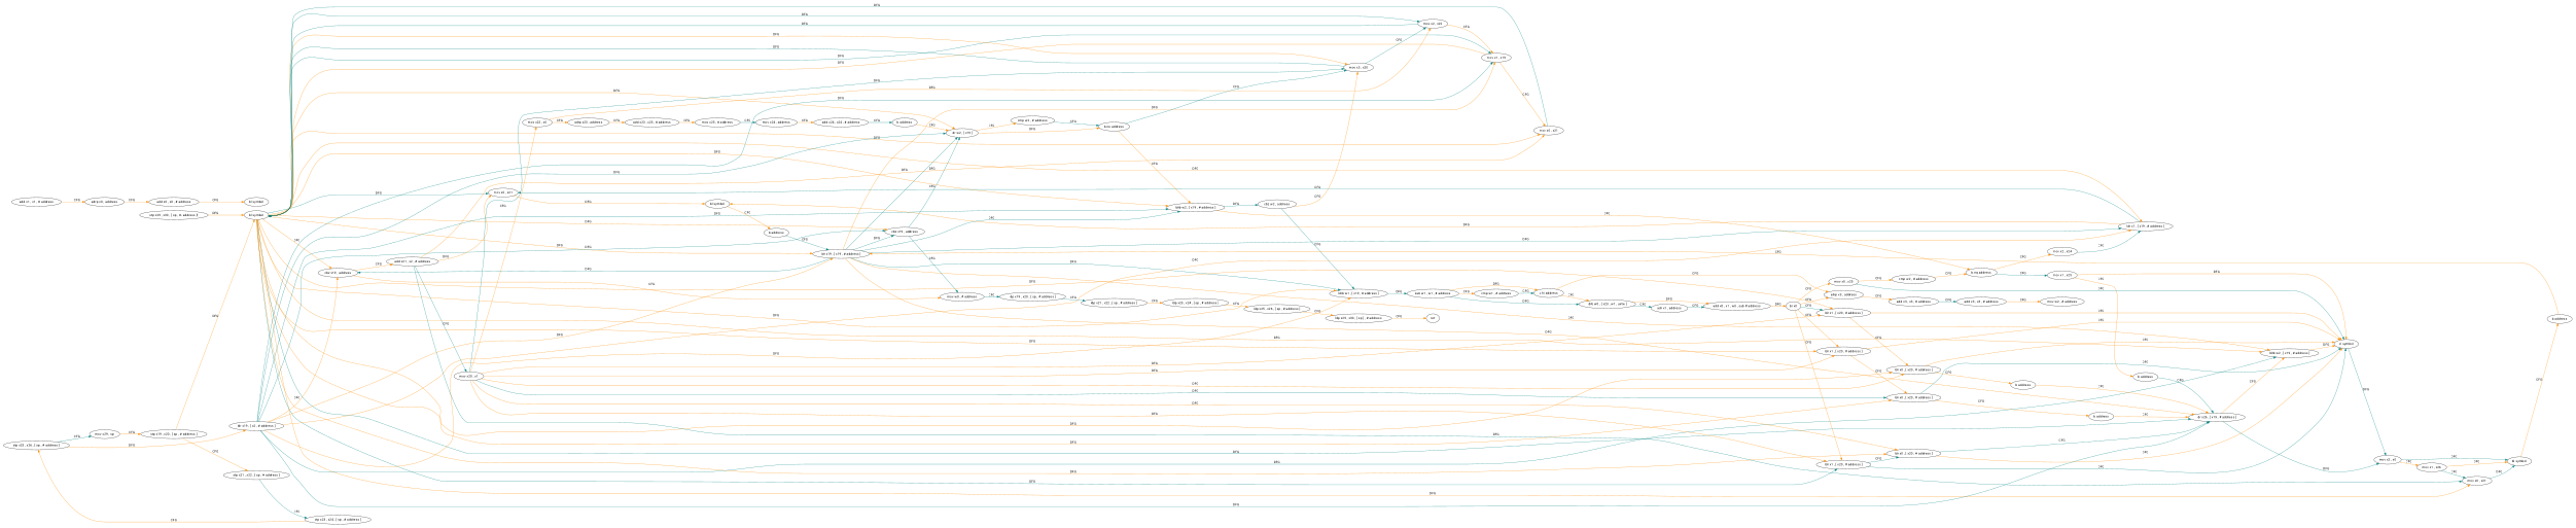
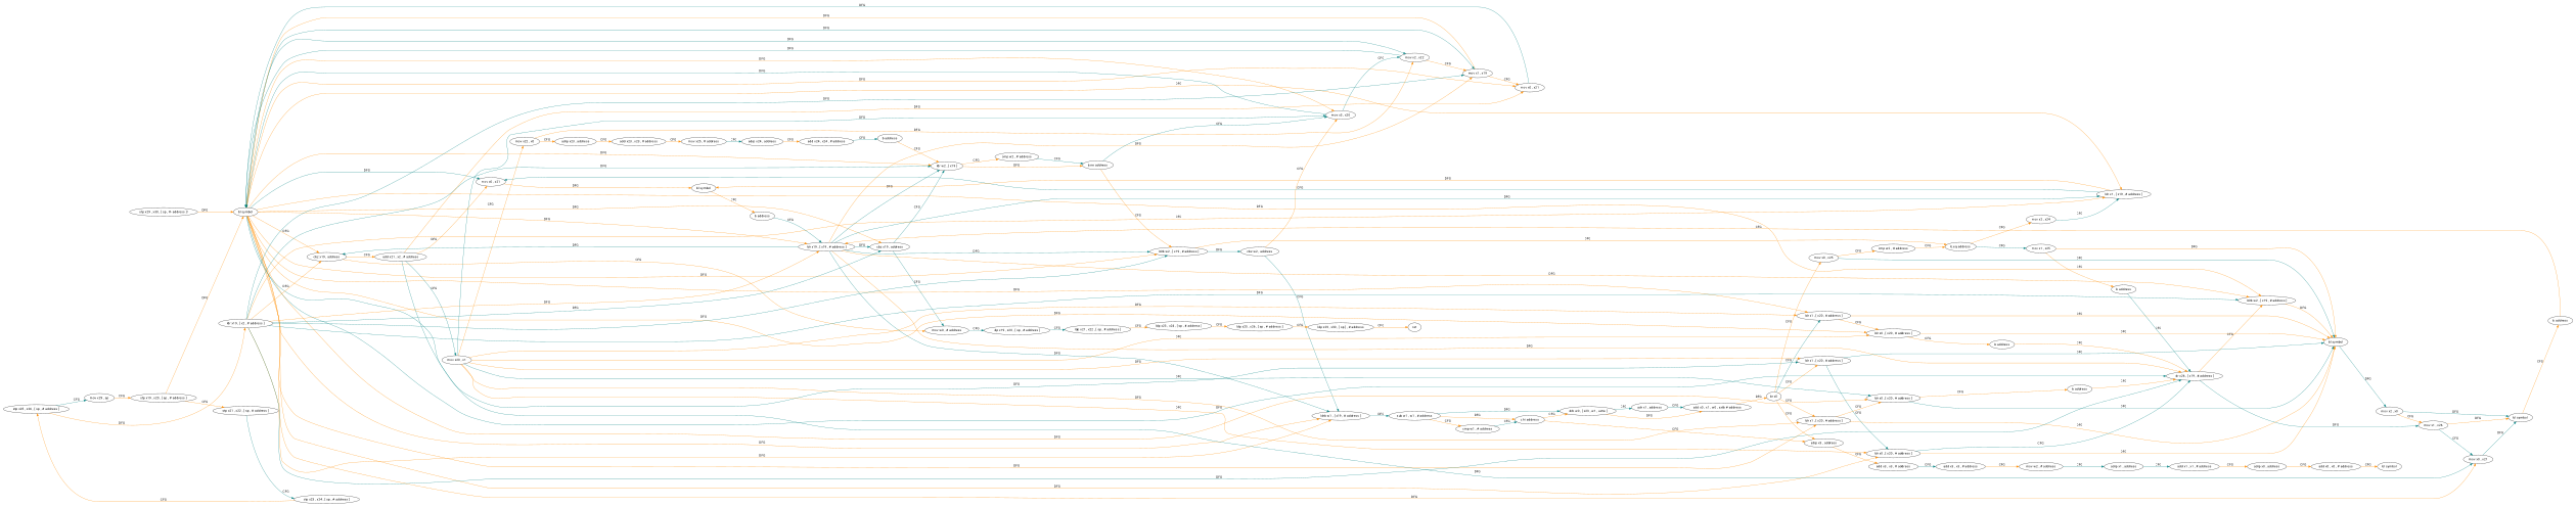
  digraph {
    fontname=Roboto
    rankdir=LR
    node [fontname=Roboto]
    edge [color=darkorange fontname=Roboto]
    n1 [label="stp x29 , x30 , [ sp , #- address ]!"]
    n2 [label="bl symbol"]
    n3 [label="mov x29 , sp"]
    n4 [label="stp x19 , x20 , [ sp , # address ]"]
    n5 [label="cbz x19 , address"]
    n6 [label="ldr w2 , [ x19 ]"]
    n7 [label="ldrb w2 , [ x19 , # address ]"]
    n8 [label="mov x1 , x19"]
    n9 [label="ldr x19 , [ x19 , # address ]"]
    n10 [label="ldrb w1 , [ x19 , # address ]"]
    n11 [label="ldr x26 , [ x19 , # address ]"]
    n12 [label="cbz x19 , address"]
    n13 [label="ldr x1 , [ x19 , # address ]"]
    n14 [label="ldrb w2 , [ x19 , # address ]"]
    n15 [label="mov x0 , x21"]
    n16 [label="mov x0 , x21"]
    n17 [label="mov x0 , x21"]
    n18 [label="mov x3 , x20"]
    n19 [label="ldr x1 , [ x20 , # address ]"]
    n20 [label="ldr x1 , [ x20 , # address ]"]
    n21 [label="ldr x1 , [ x20 , # address ]"]
    n22 [label="ldr x0 , [ x20 , # address ]"]
    n23 [label="ldr x0 , [ x20 , # address ]"]
    n24 [label="ldr x0 , [ x20 , # address ]"]
    n25 [label="mov x2 , x22"]
    n26 [label="stp x21 , x22 , [ sp , # address ]"]
    n27 [label="stp x23 , x24 , [ sp , # address ]"]
    n28 [label="stp x25 , x26 , [ sp , # address ]"]
    n29 [label="ldr x19 , [ x2 , # address ]"]
    n30 [label="mov w0 , # address"]
    n31 [label="add x21 , x2 , # address"]
    n32 [label="cmp w2 , # address"]
    n33 [label="b.ne address"]
    n34 [label="cbz w2 , address"]
    n35 [label="b.eq address"]
    n36 [label="sub w1 , w1 , # address"]
    n37 [label="mov x1 , x26"]
    n38 [label="bl symbol"]
    n39 [label="bl symbol"]
    n40 [label="ldp x19 , x20 , [ sp , # address ]"]
    n41 [label="mov x20 , x1"]
    n42 [label="ldp x21 , x22 , [ sp , # address ]"]
    n43 [label="mov x22 , x0"]
    n44 [label="bl symbol"]
    n45 [label="ldp x23 , x24 , [ sp , # address ]"]
    n46 [label="ldp x25 , x26 , [ sp , # address ]"]
    n47 [label="ldp x29 , x30 , [ sp ] , # address"]
    n48 [label=ret]
    n49 [label="adrp x23 , address"]
    n50 [label="b address"]
    n51 [label="b address"]
    n52 [label="add x23 , x23 , # address"]
    n53 [label="mov x25 , # address"]
-   n54 [label="mov x24 , address"]
+   n54 [label="adrp x24 , address"]
    n55 [label="add x24 , x24 , # address"]
    n56 [label="b address"]
    n57 [label="mov x1 , x25"]
    n58 [label="mov x2 , x24"]
    n59 [label="cmp w1 , # address"]
    n60 [label="b.hi address"]
    n61 [label="ldrb w0 , [ x23 , w1 , uxtw ]"]
    n62 [label="adrp x3 , address"]
    n63 [label="adr x1 , address"]
-   n64 [label="add x0 , x1 , w0 , sub # address"]
+   n64 [label="add x0 , x1 , w0 , sxtb # address"]
    n65 [label="add x3 , x3 , # address"]
    n66 [label="add x3 , x3 , # address"]
    n67 [label="br x0"]
    n68 [label="mov w2 , # address"]
+   n69 [label="adrp x1 , address"]
    n70 [label="add x1 , x1 , # address"]
    n71 [label="adrp x0 , address"]
    n72 [label="add x0 , x0 , # address"]
    n73 [label="bl symbol"]
    n74 [label="mov x0 , x25"]
    n75 [label="cmp w2 , # address"]
    n76 [label="mov x2 , x0"]
    n77 [label="b address"]
    n78 [label="b address"]
    n79 [label="b address"]
    n1 -> n2 [label=DFG]
    n2 -> n5 [label=DFG]
    n2 -> n6 [label=DFG]
    n2 -> n7 [label=DFG]
    n2 -> n8 [color=teal label=DFG]
    n2 -> n9 [label=DFG]
    n2 -> n10 [label=DFG]
    n2 -> n11 [color=teal label=DFG]
    n2 -> n12 [label=DFG]
    n2 -> n13 [label=DFG]
    n2 -> n14 [label=DFG]
    n2 -> n15 [label=DFG]
    n2 -> n16 [color=teal label=DFG]
    n2 -> n17 [label=DFG]
    n2 -> n18 [label=DFG]
    n2 -> n19 [color=teal label=DFG]
    n2 -> n20 [label=DFG]
    n2 -> n21 [label=DFG]
    n2 -> n22 [label=DFG]
    n2 -> n23 [label=DFG]
    n2 -> n24 [label=DFG]
    n2 -> n25 [color=teal label=DFG]
    n3 -> n4 [label=CFG]
    n4 -> n2 [label=DFG]
    n4 -> n26 [label=CFG]
    n5 -> n30 [label=CFG]
    n5 -> n31 [label=CFG]
    n6 -> n32 [label=CFG]
    n6 -> n33 [label=DFG]
    n7 -> n34 [color=teal label=DFG]
    n7 -> n35 [label=DFG]
    n8 -> n2 [label=DFG]
    n8 -> n15 [label=CFG]
    n9 -> n5 [color=teal label=DFG]
    n9 -> n6 [color=teal label=DFG]
    n9 -> n7 [color=teal label=DFG]
    n9 -> n8 [label=DFG]
    n9 -> n10 [color=teal label=DFG]
    n9 -> n11 [label=DFG]
    n9 -> n12 [color=teal label=DFG]
    n9 -> n13 [color=teal label=DFG]
    n9 -> n14 [label=DFG]
    n10 -> n36 [color=teal label=DFG]
    n11 -> n14 [label=CFG]
-   n11 -> n76 [color=teal label=DFG]
+   n11 -> n37 [color=teal label=DFG]
    n12 -> n6 [color=teal label=CFG]
    n12 -> n30 [color=teal label=CFG]
    n13 -> n16 [color=teal label=CFG]
    n13 -> n38 [label=DFG]
    n14 -> n39 [label=DFG]
    n15 -> n2 [color=teal label=DFG]
    n16 -> n38 [label=DFG]
    n17 -> n44 [color=teal label=DFG]
    n18 -> n2 [color=teal label=DFG]
    n18 -> n25 [color=teal label=CFG]
    n19 -> n22 [color=teal label=CFG]
    n19 -> n39 [color=teal label=DFG]
    n20 -> n23 [label=CFG]
    n20 -> n39 [label=DFG]
    n21 -> n24 [label=CFG]
    n21 -> n39 [label=DFG]
    n22 -> n11 [color=teal label=CFG]
    n22 -> n39 [label=DFG]
    n23 -> n39 [label=DFG]
    n23 -> n50 [label=CFG]
    n24 -> n39 [color=teal label=DFG]
    n24 -> n51 [label=CFG]
    n25 -> n2 [color=teal label=DFG]
    n25 -> n8 [label=CFG]
    n26 -> n27 [color=teal label=CFG]
    n27 -> n28 [label=CFG]
    n28 -> n3 [color=teal label=CFG]
    n28 -> n29 [label=DFG]
    n29 -> n5 [label=DFG]
    n29 -> n6 [color=teal label=DFG]
    n29 -> n7 [color=teal label=DFG]
    n29 -> n8 [color=teal label=DFG]
    n29 -> n9 [label=DFG]
    n29 -> n10 [label=DFG]
    n29 -> n11 [color=teal label=DFG]
    n29 -> n12 [color=teal label=DFG]
    n29 -> n13 [label=DFG]
    n29 -> n14 [color=teal label=DFG]
    n30 -> n40 [color=teal label=CFG]
    n31 -> n15 [label=DFG]
    n31 -> n16 [label=DFG]
    n31 -> n17 [color=teal label=DFG]
    n31 -> n41 [color=teal label=CFG]
    n32 -> n33 [color=teal label=CFG]
    n33 -> n7 [label=CFG]
    n33 -> n18 [color=teal label=CFG]
    n34 -> n10 [color=teal label=CFG]
    n34 -> n18 [label=CFG]
    n35 -> n57 [color=teal label=CFG]
    n35 -> n58 [label=CFG]
    n36 -> n59 [label=CFG]
    n36 -> n60 [label=DFG]
    n36 -> n61 [color=teal label=DFG]
    n37 -> n17 [color=teal label=CFG]
    n37 -> n44 [label=DFG]
    n38 -> n78 [label=CFG]
    n39 -> n76 [color=teal label=DFG]
    n40 -> n42 [color=teal label=CFG]
    n41 -> n18 [color=teal label=DFG]
    n41 -> n19 [label=DFG]
    n41 -> n20 [label=DFG]
    n41 -> n21 [label=DFG]
    n41 -> n22 [label=DFG]
    n41 -> n23 [label=DFG]
    n41 -> n24 [color=teal label=DFG]
    n41 -> n43 [label=CFG]
    n42 -> n45 [label=CFG]
    n43 -> n25 [label=DFG]
    n43 -> n49 [label=CFG]
    n44 -> n79 [label=CFG]
    n45 -> n46 [label=CFG]
    n46 -> n47 [label=CFG]
    n47 -> n48 [label=CFG]
    n49 -> n52 [label=CFG]
    n50 -> n11 [label=CFG]
    n51 -> n11 [label=CFG]
    n52 -> n53 [label=CFG]
    n53 -> n54 [color=teal label=CFG]
    n54 -> n55 [label=CFG]
    n55 -> n56 [color=teal label=CFG]
    n56 -> n6 [label=CFG]
    n57 -> n39 [label=DFG]
    n57 -> n77 [label=CFG]
    n58 -> n13 [color=teal label=CFG]
    n59 -> n60 [color=teal label=CFG]
    n60 -> n61 [label=CFG]
    n60 -> n62 [label=CFG]
    n61 -> n63 [color=teal label=CFG]
    n61 -> n64 [label=DFG]
    n62 -> n65 [label=CFG]
    n63 -> n64 [color=teal label=CFG]
    n64 -> n67 [label=DFG]
    n65 -> n66 [color=teal label=CFG]
    n66 -> n68 [label=CFG]
    n67 -> n19 [label=CFG]
    n67 -> n20 [color=teal label=CFG]
    n67 -> n21 [label=CFG]
    n67 -> n62 [label=CFG]
    n67 -> n74 [label=CFG]
+   n68 -> n69 [color=teal label=CFG]
+   n69 -> n70 [color=teal label=CFG]
    n70 -> n71 [label=CFG]
    n71 -> n72 [label=CFG]
    n72 -> n73 [label=CFG]
    n74 -> n39 [color=teal label=DFG]
    n74 -> n75 [label=CFG]
    n75 -> n35 [label=CFG]
    n76 -> n37 [label=CFG]
    n76 -> n44 [color=teal label=DFG]
    n77 -> n11 [color=teal label=CFG]
    n78 -> n9 [color=teal label=CFG]
    n79 -> n9 [label=CFG]
  }
